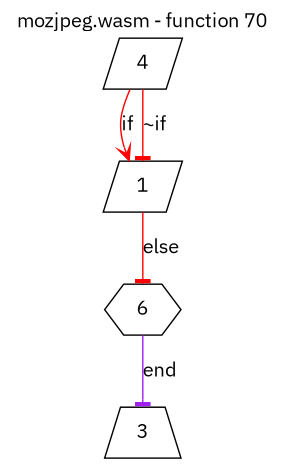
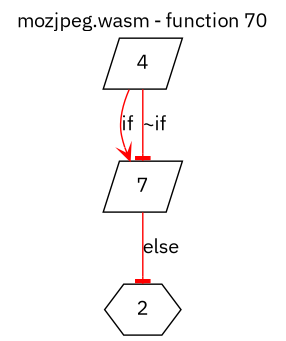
  digraph {
    fontname="IBM Plex Sans"
    label="mozjpeg.wasm - function 70"
    labelfontcolor=black
    labelfontname=Helvetica
    labelfontsize=16
    labelloc=t
    node [fontname="IBM Plex Sans" shape=parallelogram]
    edge [arrowhead=tee color=red fontname="IBM Plex Sans"]
    n1 [label=4]
-   1
-   2 [shape=hexagon label=6]
-   3 [shape=trapezium]
+   1 [label=7]
+   2 [shape=hexagon]
    n1 -> 1 [arrowhead=vee label=if]
    n1 -> 1 [label="~if"]
    1 -> 2 [label=else]
-   2 -> 3 [color=purple label=end]
  }
